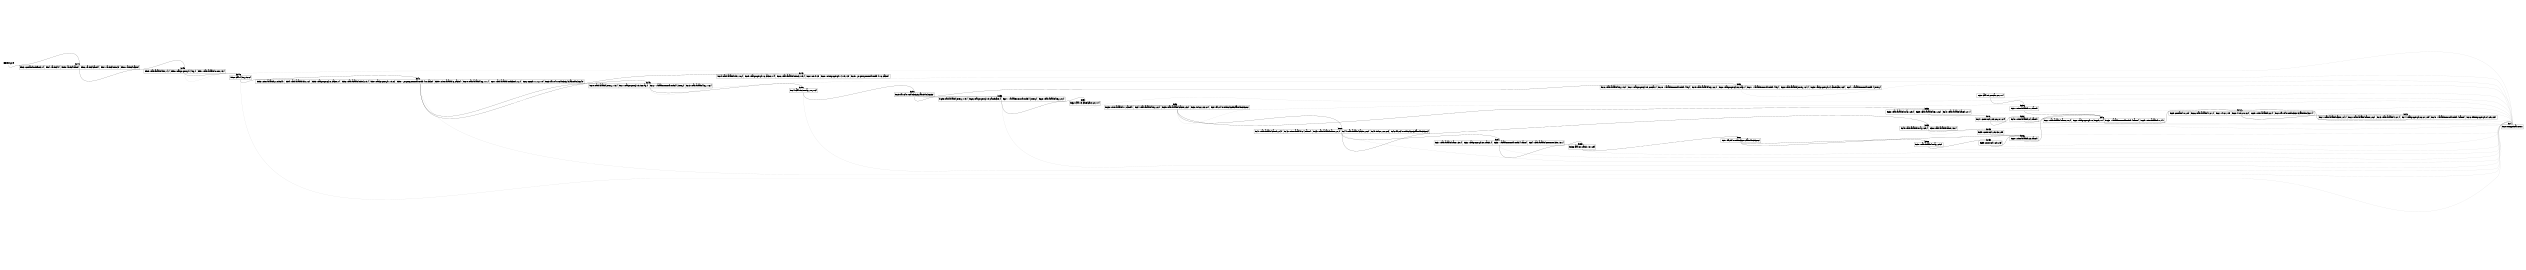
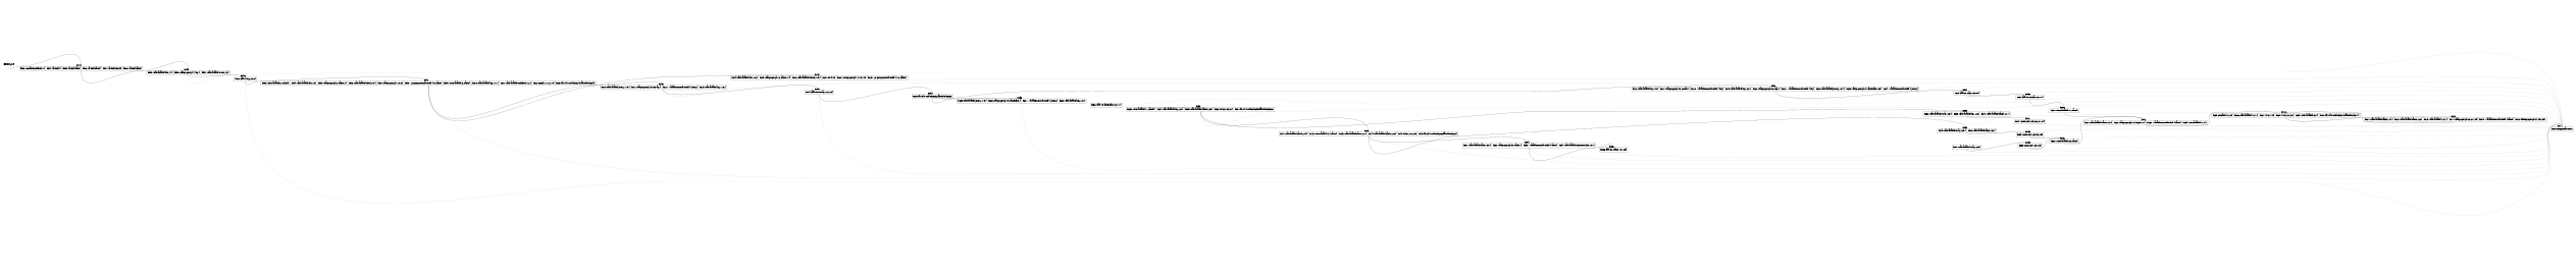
  digraph {
    rankdir=LR
    node [shape=record]
    edge [headport=n tailport=s]
    n1 [label=BB_entry219 shape=none]
    n2 [label="{9583: constant[undefined,v1]|9584: vardecl['i']|9585: vardecl['name']|9586: vardecl['camel']|9587: vardecl['unlock']|9588: vardecl['cache']}"]
    n3 [label="{9589: read-variable['this',v4,-]|9590: read-property[v4,'key',-]|9591: read-variable['owner',v5,-]}"]
    n4 [label="{9592: call[v4,'key',v5,v2]}"]
    n5 [label="{9678: exceptional-return}"]
    n6 [label="{9593: write-variable[v2,'unlock']*|9594: read-variable['this',v8,-]|9595: read-property[v8,'cache',v7]|9596: read-variable['unlock',v9,-]|9597: read-property[v7,v9,v6]|9598: \<property-non-null-undef\>[v8,'cache']|9599: write-variable[v6,'cache']*|9600: read-variable['key',v11,-]|9601: read-variable['undefined',v12,-]|9602: ===[v11,v12,v10]|9603: if[v10](true-block:3248,false-block:3249)}"]
    n7 [label="{9604: read-variable['this',v16,-]|9605: read-property[v16,'cache',v14]|9606: read-variable['unlock',v15,-]|9607: new[v13]|9608: write-property[v14,v15,v13]|9609: \<property-non-null-undef\>[v16,'cache']*}"]
    n8 [label="{9610: read-variable['jQuery',v15,-]|9611: read-property[v15,'isArray',-]|9612: \<variable-non-null-undef\>['jQuery']|9613: read-variable['key',v16,-]}"]
    n9 [label="{9614: call[v15,'isArray',v16,v13]}"]
    n10 [label="{9615: if[v13](true-block:3252,false-block:3253)}"]
    n11 [label="{9616: read-variable['key',v19,-]|9617: read-property[v19,'concat',-]|9618: \<variable-non-null-undef\>['key']|9619: read-variable['key',v22,-]|9620: read-property[v22,'map',-]|9621: \<variable-non-null-undef\>['key']|9622: read-variable['jQuery',v24,-]|9623: read-property[v24,'camelCase',v23]|9624: \<variable-non-null-undef\>['jQuery']}"]
    n12 [label="{9625: read-variable['jQuery',v19,-]|9626: read-property[v19,'camelCase',-]|9627: \<variable-non-null-undef\>['jQuery']|9628: read-variable['key',v20,-]}"]
+   n13 [label="{9629: call[v22,'map',v23,v20]}"]
    n14 [label="{9632: call[v19,'camelCase',v20,v17]}"]
    n15 [label="{9630: call[v19,'concat',v20,v17]}"]
    n16 [label="{9633: write-variable[v17,'camel']*|9634: read-variable['key',v22,-]|9635: read-variable['cache',v23,-]|9636: in[v22,v23,v21]|9637: if[v21](true-block:3259,false-block:3260)}"]
    n17 [label="{9631: write-variable[v17,'name']*}"]
    n18 [label="{9638: read-variable['Array',v25,-]|9639: read-variable['key',v26,-]|9640: read-variable['camel',v27,-]}"]
    n19 [label="{9641: read-variable['camel',v24,-]|9642: write-variable[v24,'name']*|9643: read-variable['name',v27,-]|9644: read-variable['cache',v28,-]|9645: in[v27,v28,v26]|9646: if[v26](true-block:3263,false-block:3264)}"]
    n20 [label="{9661: read-variable['name',v18,-]|9662: read-property[v18,'length',v17]|9663: \<variable-non-null-undef\>['name']|9664: write-variable[v17,'i']*}"]
    n21 [label="{9665: constant[1.0,v20]|9666: read-variable['i',v21,-]|9667: +[v21,v19]|9668: -[v19,v20,v22]|9669: write-variable[v22,'i']|9670: if[v19](true-block:3273,false-block:3274)}"]
    n22 [label="{9671: read-variable['cache',v24,-]|9672: read-variable['name',v26,-]|9673: read-variable['i',v27,-]|9674: read-property[v26,v27,v25]|9675: \<variable-non-null-undef\>['name']|9676: delete-property[v24,v25,v23]*}"]
    n23 [label="{9647: construct[-,v25,v26,v27,v24]}"]
    n24 [label="{9649: read-variable['Array',v29,-]|9650: read-variable['name',v30,-]}"]
    n25 [label="{9651: read-variable['name',v30,-]|9652: read-property[v30,'match',-]|9653: \<variable-non-null-undef\>['name']|9654: read-variable['core_rnotwhite',v31,-]}"]
-   n26 [label="{9648: write-variable[v24,'name']*}"]
    n27 [label="{9655: construct[-,v29,v30,v25]}"]
    n28 [label="{9656: call[v30,'match',v31,v25]}"]
    n29 [label="{9660: write-variable[v25,'name']*}"]
-   n30 [label="{9657: if[v25](true-block:3270,false-block:3268)}"]
    n31 [label="{9658: read-variable['Array',v29,-]}"]
    n32 [label="{9659: construct[-,v29,v25]}"]
    n1 -> n2 [headlabel="    3244"]
    n2 -> n3 [headlabel="      3245"]
    n3 -> n4 [headlabel="      3246"]
    n3 -> n5 [color=gray headlabel="      3275"]
    n4 -> n5 [color=gray]
    n4 -> n6 [headlabel="      3247"]
    n6 -> n5 [color=gray]
    n6 -> n7 [headlabel="      3248"]
    n6 -> n8 [headlabel="      3249"]
    n7 -> n5 [color=gray]
    n8 -> n5 [color=gray]
    n8 -> n9 [headlabel="      3250"]
    n9 -> n5 [color=gray]
    n9 -> n10 [headlabel="      3251"]
    n10 -> n11 [headlabel="      3252"]
    n10 -> n12 [headlabel="      3253"]
    n11 -> n5 [color=gray]
+   n11 -> n13 [headlabel="      3254"]
    n12 -> n5 [color=gray]
-   n12 -> n14 [headlabel="      3257"]
+   n13 -> n5 [color=gray]
+   n13 -> n15 [headlabel="      3255"]
    n14 -> n5 [color=gray]
    n14 -> n16 [headlabel="      3258"]
    n15 -> n5 [color=gray]
    n15 -> n17 [headlabel="      3256"]
    n16 -> n5 [color=gray]
    n16 -> n18 [headlabel="      3259"]
    n16 -> n19 [headlabel="      3260"]
    n17 -> n20 [headlabel="      3271"]
    n18 -> n5 [color=gray]
    n18 -> n23 [headlabel="      3261"]
    n19 -> n5 [color=gray]
    n19 -> n24 [headlabel="      3263"]
    n19 -> n25 [headlabel="      3264"]
    n20 -> n5 [color=gray]
    n20 -> n21 [headlabel="      3272"]
    n21 -> n5 [color=gray]
    n21 -> n22 [headlabel="      3273"]
    n22 -> n5 [color=gray]
    n22 -> n21
    n23 -> n5 [color=gray]
-   n23 -> n26 [headlabel="      3262"]
    n24 -> n5 [color=gray]
    n24 -> n27 [headlabel="      3265"]
    n25 -> n5 [color=gray]
    n25 -> n28 [headlabel="      3266"]
-   n26 -> n20
    n27 -> n5 [color=gray]
    n27 -> n29 [headlabel="      3270"]
    n28 -> n5 [color=gray]
-   n28 -> n30 [headlabel="      3267"]
    n29 -> n20
-   n30 -> n29
-   n30 -> n31 [headlabel="      3268"]
    n31 -> n5 [color=gray]
    n31 -> n32 [headlabel="      3269"]
    n32 -> n5 [color=gray]
    n32 -> n29
  }
